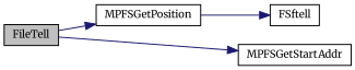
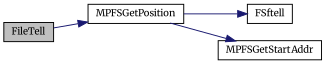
  digraph {
    fontname=Merriweather
    rankdir=LR
    node [color=black fillcolor=white fontname=Merriweather fontsize=10 shape=record style=filled]
    edge [color=midnightblue fontname=Merriweather fontsize=10 labelfontname=Helvetica labelfontsize=10 style=solid]
    n1 [fillcolor=grey75 fontcolor=black height=0.2 label=FileTell width=0.4]
    n2 [height=0.2 label=MPFSGetPosition width=0.4]
    n3 [height=0.2 label=FSftell width=0.4]
    n4 [height=0.2 label=MPFSGetStartAddr width=0.4]
    n1 -> n2
    n2 -> n3
-   n1 -> n4
+   n2 -> n4
  }
